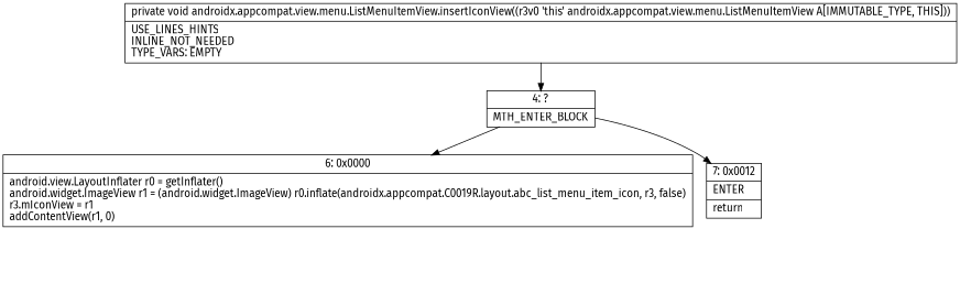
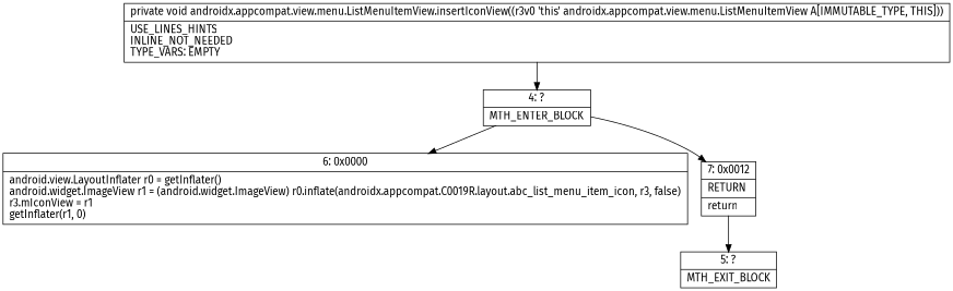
  digraph {
    fontname="Fira Sans"
    node [fontname="Fira Sans" shape=record]
    edge [fontname="Fira Sans"]
    n1 [label="{4\:\ ?|MTH_ENTER_BLOCK\l}"]
-   n2 [label="{6\:\ 0x0000|android.view.LayoutInflater r0 = getInflater()\landroid.widget.ImageView r1 = (android.widget.ImageView) r0.inflate(androidx.appcompat.C0019R.layout.abc_list_menu_item_icon, r3, false)\lr3.mIconView = r1\laddContentView(r1, 0)\l}"]
-   n3 [label="{7\:\ 0x0012|ENTER\l|return\l}"]
+   n2 [label="{6\:\ 0x0000|android.view.LayoutInflater r0 = getInflater()\landroid.widget.ImageView r1 = (android.widget.ImageView) r0.inflate(androidx.appcompat.C0019R.layout.abc_list_menu_item_icon, r3, false)\lr3.mIconView = r1\lgetInflater(r1, 0)\l}"]
+   n3 [label="{7\:\ 0x0012|RETURN\l|return\l}"]
+   n4 [label="{5\:\ ?|MTH_EXIT_BLOCK\l}"]
    n5 [label="{private void androidx.appcompat.view.menu.ListMenuItemView.insertIconView((r3v0 'this' androidx.appcompat.view.menu.ListMenuItemView A[IMMUTABLE_TYPE, THIS]))  | USE_LINES_HINTS\lINLINE_NOT_NEEDED\lTYPE_VARS: EMPTY\l}"]
    n1 -> n2
    n1 -> n3
+   n3 -> n4
    n5 -> n1
  }
